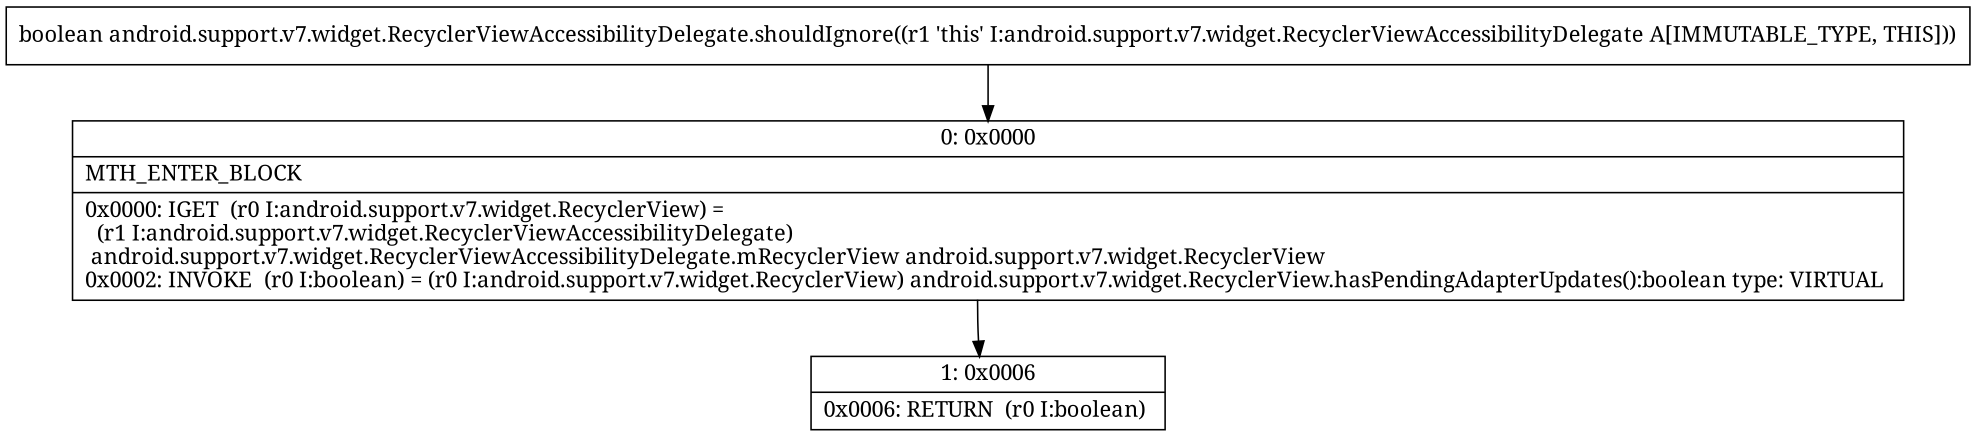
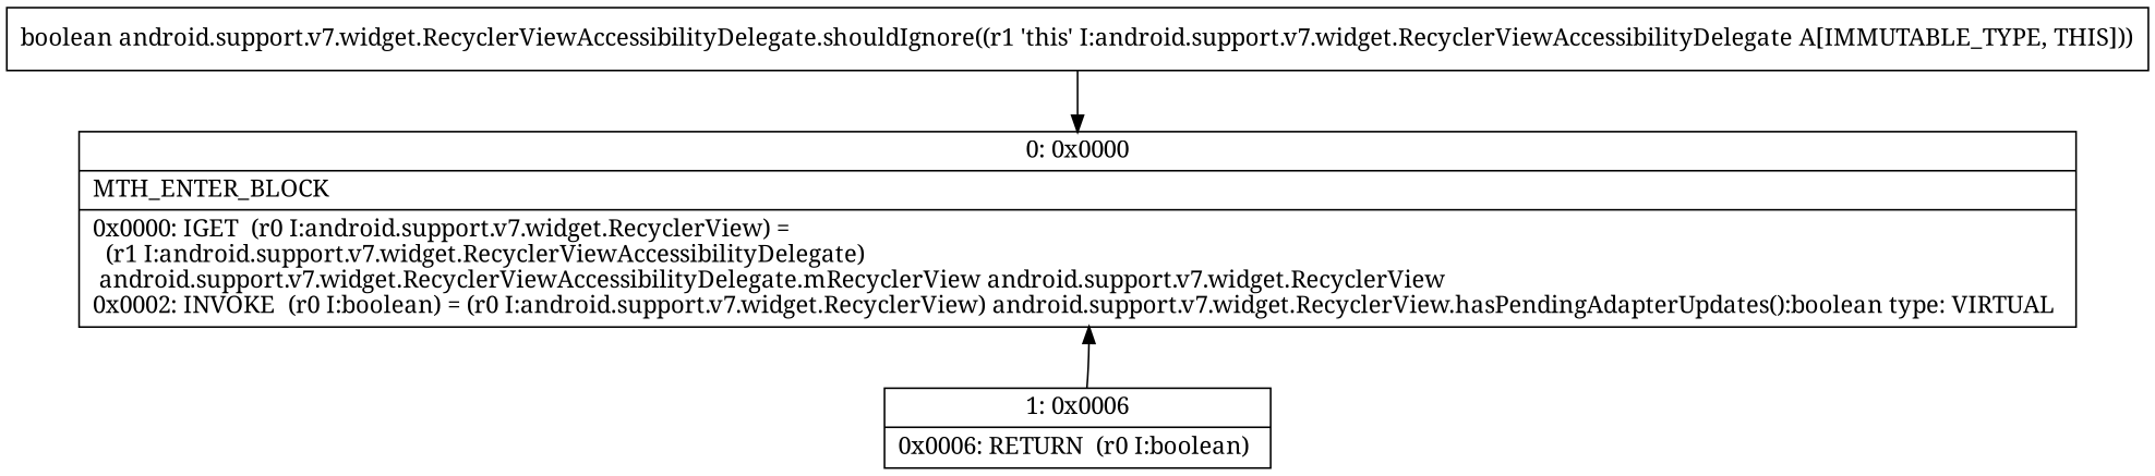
  digraph {
    fontname="Noto Serif"
    node [shape=record fontname="Noto Serif"]
    edge [fontname="Noto Serif"]
    n1 [label="{0\:\ 0x0000|MTH_ENTER_BLOCK\l|0x0000: IGET  (r0 I:android.support.v7.widget.RecyclerView) = \l  (r1 I:android.support.v7.widget.RecyclerViewAccessibilityDelegate)\l android.support.v7.widget.RecyclerViewAccessibilityDelegate.mRecyclerView android.support.v7.widget.RecyclerView \l0x0002: INVOKE  (r0 I:boolean) = (r0 I:android.support.v7.widget.RecyclerView) android.support.v7.widget.RecyclerView.hasPendingAdapterUpdates():boolean type: VIRTUAL \l}"]
    n2 [label="{1\:\ 0x0006|0x0006: RETURN  (r0 I:boolean) \l}"]
    n3 [label="{boolean android.support.v7.widget.RecyclerViewAccessibilityDelegate.shouldIgnore((r1 'this' I:android.support.v7.widget.RecyclerViewAccessibilityDelegate A[IMMUTABLE_TYPE, THIS])) }"]
-   n1 -> n2
+   n2 -> n1
    n3 -> n1
  }
